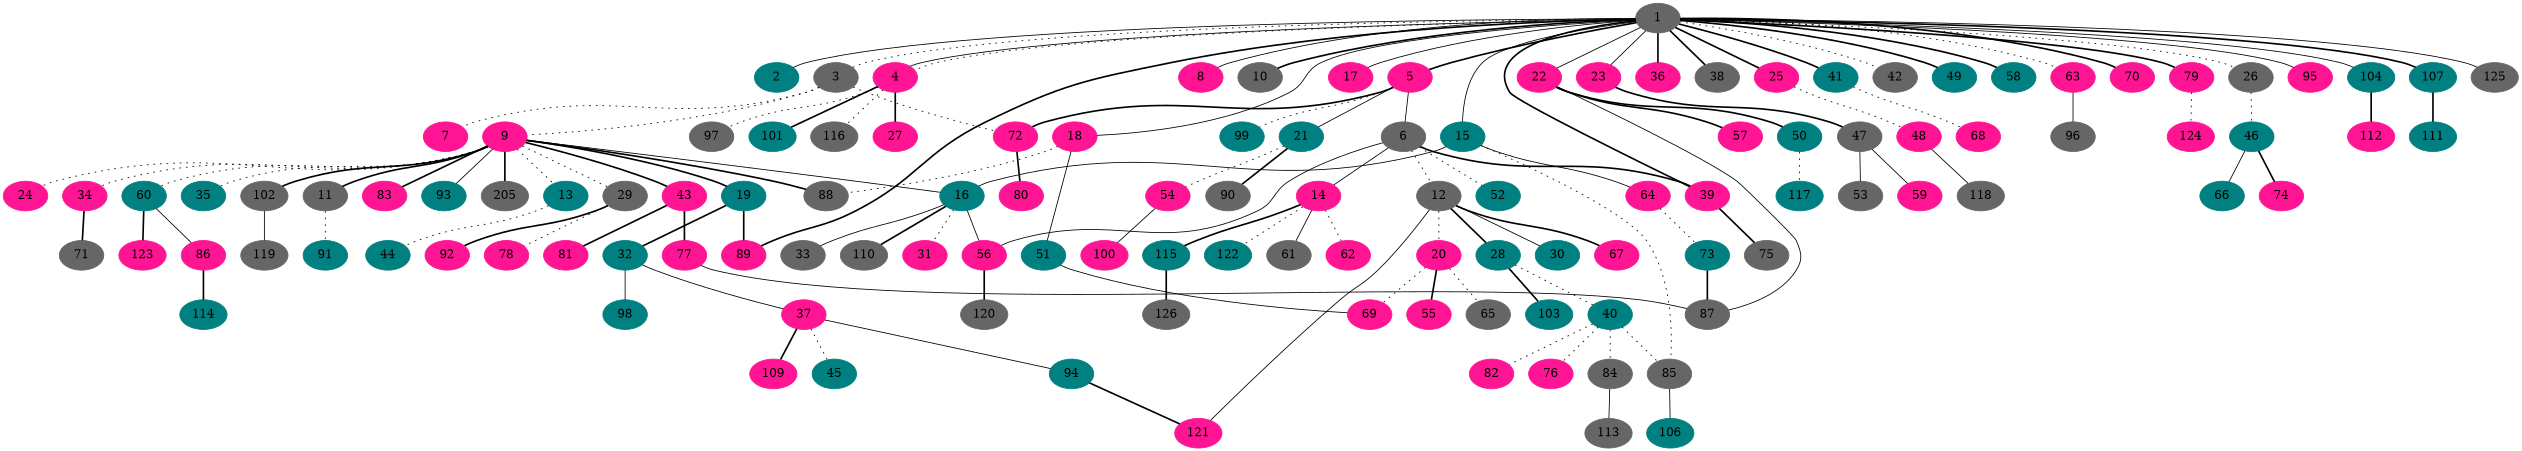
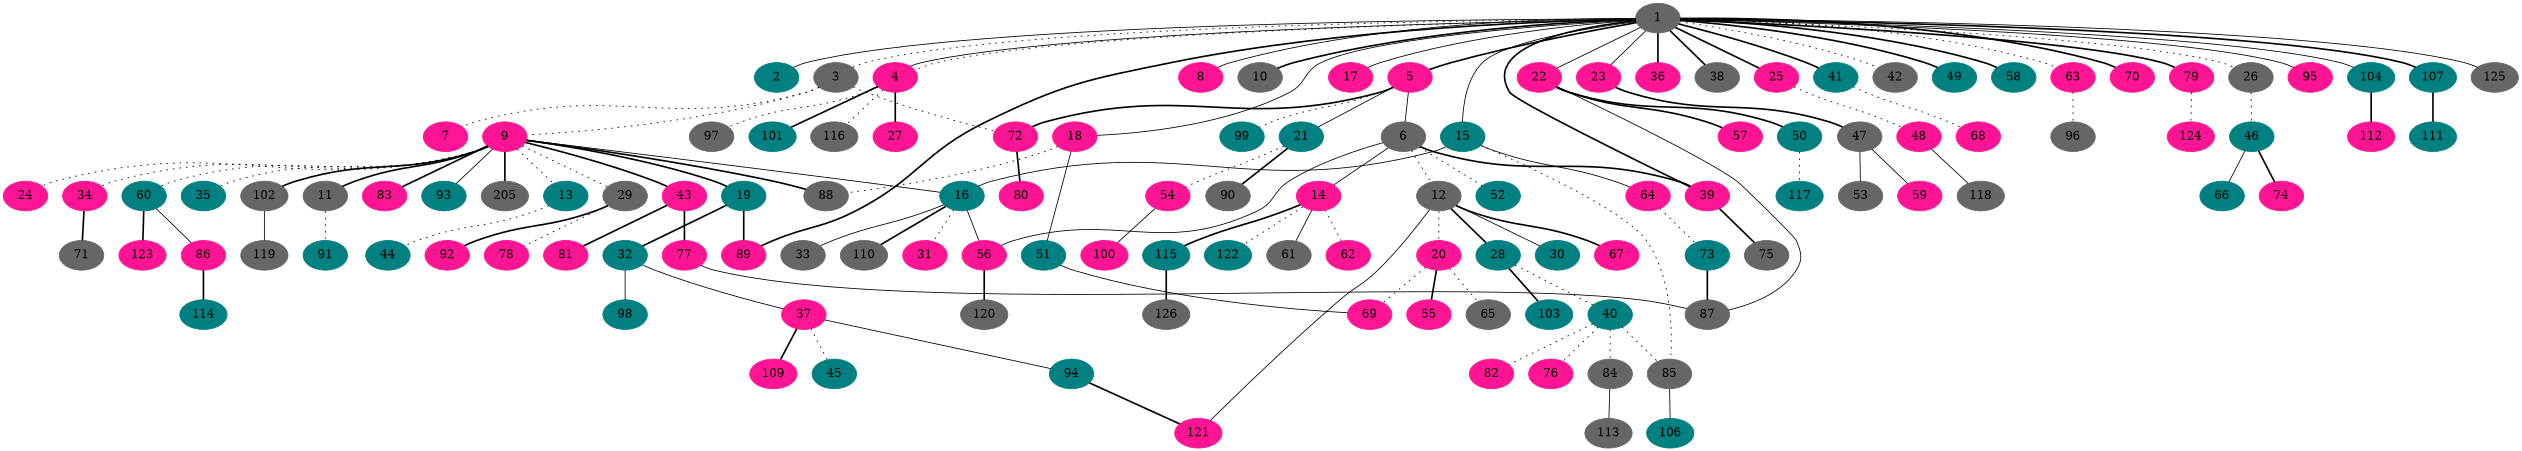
  graph {
    node [color=deeppink style=filled]
    edge [style=bold]
    1 [color=gray40]
    2 [color=teal]
    3 [color=gray40]
    4
    5
    8
    10 [color=gray40]
    15 [color=teal]
    17
    18
    22
    23
    25
    26 [color=gray40]
    36
    38 [color=gray40]
    39
    41 [color=teal]
    42 [color=gray40]
    49 [color=teal]
    58 [color=teal]
    63
    70
    79
    89
    95
    104 [color=teal]
    107 [color=teal]
    125 [color=gray40]
    7
    9
    72
    27
    97 [color=gray40]
    101 [color=teal]
    116 [color=gray40]
    6 [color=gray40]
    21 [color=teal]
    99 [color=teal]
    16 [color=teal]
    64
    85 [color=gray40]
    88 [color=gray40]
    51 [color=teal]
    50 [color=teal]
    57
    87 [color=gray40]
    47 [color=gray40]
    48
    46 [color=teal]
    75 [color=gray40]
    68
    96 [color=gray40]
    124
    112
    111 [color=teal]
    11 [color=gray40]
    13 [color=teal]
    19 [color=teal]
    24
    29 [color=gray40]
    34
    35 [color=teal]
    43
    60 [color=teal]
    83
    93 [color=teal]
    102 [color=gray40]
    n69 [color=gray40 label=205]
    80
    12 [color=gray40]
    14
    52 [color=teal]
    56
    54
    90 [color=gray40]
    20
    28 [color=teal]
    30 [color=teal]
    67
    121
    61 [color=gray40]
    62
    115 [color=teal]
    122 [color=teal]
    120 [color=gray40]
    91 [color=teal]
    44 [color=teal]
    31
    33 [color=gray40]
    110 [color=gray40]
    32 [color=teal]
    78
    92
    71 [color=gray40]
    77
    81
    86
    123
    119 [color=gray40]
    55
    65 [color=gray40]
    69
    40 [color=teal]
    103 [color=teal]
    126 [color=gray40]
    73 [color=teal]
    106 [color=teal]
    37
    98 [color=teal]
    100
    117 [color=teal]
    53 [color=gray40]
    59
    118 [color=gray40]
    66 [color=teal]
    74
    76
    82
    84 [color=gray40]
    45 [color=teal]
    94 [color=teal]
    109
    113 [color=gray40]
    114 [color=teal]
    1 -- 2 [style=solid]
    1 -- 3 [style=dotted]
    1 -- 4 [style=solid]
    1 -- 4 [style=dotted]
    1 -- 5
    1 -- 8 [style=solid]
    1 -- 10
    1 -- 15 [style=solid]
    1 -- 17 [style=solid]
    1 -- 18 [style=solid]
    1 -- 22 [style=solid]
    1 -- 23 [style=solid]
    1 -- 25
    1 -- 26 [style=dotted]
    1 -- 36
    1 -- 38
    1 -- 39
    1 -- 41
    1 -- 42 [style=dotted]
    1 -- 49
    1 -- 58
    1 -- 63 [style=dotted]
    1 -- 70
    1 -- 79
    1 -- 89
    1 -- 95 [style=solid]
    1 -- 104 [style=solid]
    1 -- 107
    1 -- 125 [style=solid]
    3 -- 7 [style=dotted]
    3 -- 9 [style=dotted]
    3 -- 72 [style=dotted]
    4 -- 27
    4 -- 97 [style=dotted]
    4 -- 101
    4 -- 116 [style=dotted]
    5 -- 72
    5 -- 6 [style=solid]
    5 -- 21 [style=solid]
    5 -- 99 [style=dotted]
    15 -- 16 [style=solid]
    15 -- 64 [style=solid]
    15 -- 85 [style=dotted]
    18 -- 88 [style=dotted]
    18 -- 51 [style=solid]
    22 -- 50
    22 -- 57
    22 -- 87 [style=solid]
    23 -- 47
    25 -- 48 [style=dotted]
    26 -- 46 [style=dotted]
    39 -- 75
    41 -- 68 [style=dotted]
-   63 -- 96 [style=solid]
+   63 -- 96 [style=dotted]
    79 -- 124 [style=dotted]
    104 -- 112
    107 -- 111
    9 -- 16 [style=solid]
    9 -- 88
    9 -- 11
    9 -- 13 [style=dotted]
    9 -- 19
    9 -- 24 [style=dotted]
    9 -- 29 [style=dotted]
    9 -- 34 [style=dotted]
    9 -- 35 [style=dotted]
    9 -- 43
    9 -- 60 [style=dotted]
    9 -- 83
    9 -- 93 [style=solid]
    9 -- 102
    9 -- n69
    72 -- 80
    6 -- 39
    6 -- 12 [style=dotted]
    6 -- 14 [style=solid]
    6 -- 52 [style=dotted]
    6 -- 56 [style=solid]
    21 -- 54 [style=dotted]
    21 -- 90
    16 -- 56 [style=solid]
    16 -- 31 [style=dotted]
    16 -- 33 [style=solid]
    16 -- 110
    64 -- 73 [style=dotted]
    85 -- 106 [style=solid]
    51 -- 69 [style=solid]
    50 -- 117 [style=dotted]
    47 -- 53 [style=solid]
    47 -- 59 [style=solid]
    48 -- 118 [style=solid]
    46 -- 66 [style=solid]
    46 -- 74
    11 -- 91 [style=dotted]
    13 -- 44 [style=dotted]
    19 -- 89
    19 -- 32
    29 -- 78 [style=dotted]
    29 -- 92
    34 -- 71
    43 -- 77
    43 -- 81
    60 -- 86 [style=solid]
    60 -- 123
    102 -- 119 [style=solid]
    12 -- 20 [style=dotted]
    12 -- 28
    12 -- 30 [style=solid]
    12 -- 67
    12 -- 121 [style=solid]
    14 -- 61 [style=solid]
    14 -- 62 [style=dotted]
    14 -- 115
    14 -- 122 [style=dotted]
    56 -- 120
    54 -- 100 [style=solid]
    20 -- 55
    20 -- 65 [style=dotted]
    20 -- 69 [style=dotted]
    28 -- 40 [style=dotted]
    28 -- 103
    115 -- 126
    32 -- 37 [style=solid]
    32 -- 98 [style=solid]
    77 -- 87 [style=solid]
    86 -- 114
    40 -- 85 [style=dotted]
    40 -- 76 [style=dotted]
    40 -- 82 [style=dotted]
    40 -- 84 [style=dotted]
    73 -- 87
    37 -- 45 [style=dotted]
    37 -- 94 [style=solid]
    37 -- 109
    84 -- 113 [style=solid]
    94 -- 121
  }
